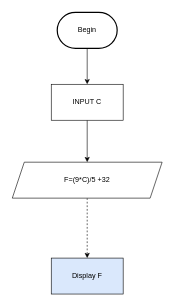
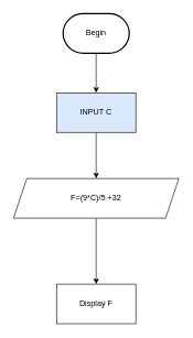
  <mxCell id="0" />
  <mxCell id="1" parent="0" />
  <mxCell id="2" style="edgeStyle=orthogonalEdgeStyle;rounded=0;orthogonalLoop=1;jettySize=auto;html=1;" edge="1" parent="1" source="3" target="7"><mxGeometry relative="1" as="geometry" /></mxCell>
- <mxCell id="3" value="INPUT C" style="rounded=0;whiteSpace=wrap;html=1;" vertex="1" parent="1"><mxGeometry x="85" y="140" width="120" height="60" as="geometry" /></mxCell>
+ <mxCell id="3" value="INPUT C" style="rounded=0;whiteSpace=wrap;html=1;fillColor=#dae8fc;" vertex="1" parent="1"><mxGeometry x="85" y="140" width="120" height="60" as="geometry" /></mxCell>
  <mxCell id="4" style="edgeStyle=orthogonalEdgeStyle;rounded=0;orthogonalLoop=1;jettySize=auto;html=1;entryX=0.5;entryY=0;entryDx=0;entryDy=0;" edge="1" parent="1" source="5" target="3"><mxGeometry relative="1" as="geometry" /></mxCell>
  <mxCell id="5" value="Begin" style="strokeWidth=2;html=1;shape=mxgraph.flowchart.terminator;whiteSpace=wrap;" vertex="1" parent="1"><mxGeometry x="95" y="20" width="100" height="60" as="geometry" /></mxCell>
- <mxCell id="6" style="edgeStyle=orthogonalEdgeStyle;rounded=0;orthogonalLoop=1;jettySize=auto;html=1;dashed=1;" edge="1" parent="1" source="7" target="8"><mxGeometry relative="1" as="geometry" /></mxCell>
+ <mxCell id="6" style="edgeStyle=orthogonalEdgeStyle;rounded=0;orthogonalLoop=1;jettySize=auto;html=1;" edge="1" parent="1" source="7" target="8"><mxGeometry relative="1" as="geometry" /></mxCell>
  <mxCell id="7" value="F=(9*C)/5 +32" style="shape=parallelogram;perimeter=parallelogramPerimeter;whiteSpace=wrap;html=1;fixedSize=1;" vertex="1" parent="1"><mxGeometry x="20" y="270" width="250" height="60" as="geometry" /></mxCell>
- <mxCell id="8" value="Display F" style="rounded=0;whiteSpace=wrap;html=1;fillColor=#dae8fc;" vertex="1" parent="1"><mxGeometry x="85" y="430" width="120" height="60" as="geometry" /></mxCell>
+ <mxCell id="8" value="Display F" style="rounded=0;whiteSpace=wrap;html=1;" vertex="1" parent="1"><mxGeometry x="85" y="430" width="120" height="60" as="geometry" /></mxCell>
